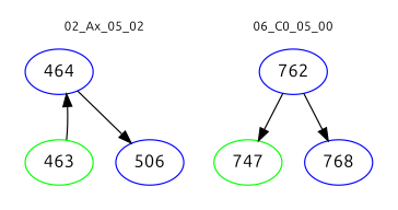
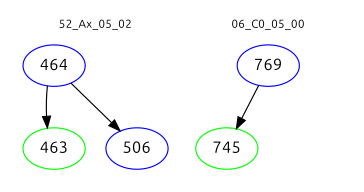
  digraph {
    fontname=Ubuntu
    node [color=blue fontname=Ubuntu]
    edge [color=black fontname=Ubuntu]
    n1 [label=464]
    n2 [color=green label=463]
    n3 [label=506]
-   n4 [label=762]
-   n5 [color=green label=747]
-   n6 [label=768]
+   n4 [label=769]
+   n5 [color=green label=745]
    subgraph cluster_1 {
      color=white
      fontsize=10
-     label="02_Ax_05_02"
+     label="52_Ax_05_02"
      n1
      n2
      n3
    }
    subgraph cluster_2 {
      color=white
      fontsize=10
      label="06_C0_05_00"
      n4
      n5
-     n6
    }
-   n2 -> n1
+   n1 -> n2
    n1 -> n3
    n4 -> n5
-   n4 -> n6
  }
